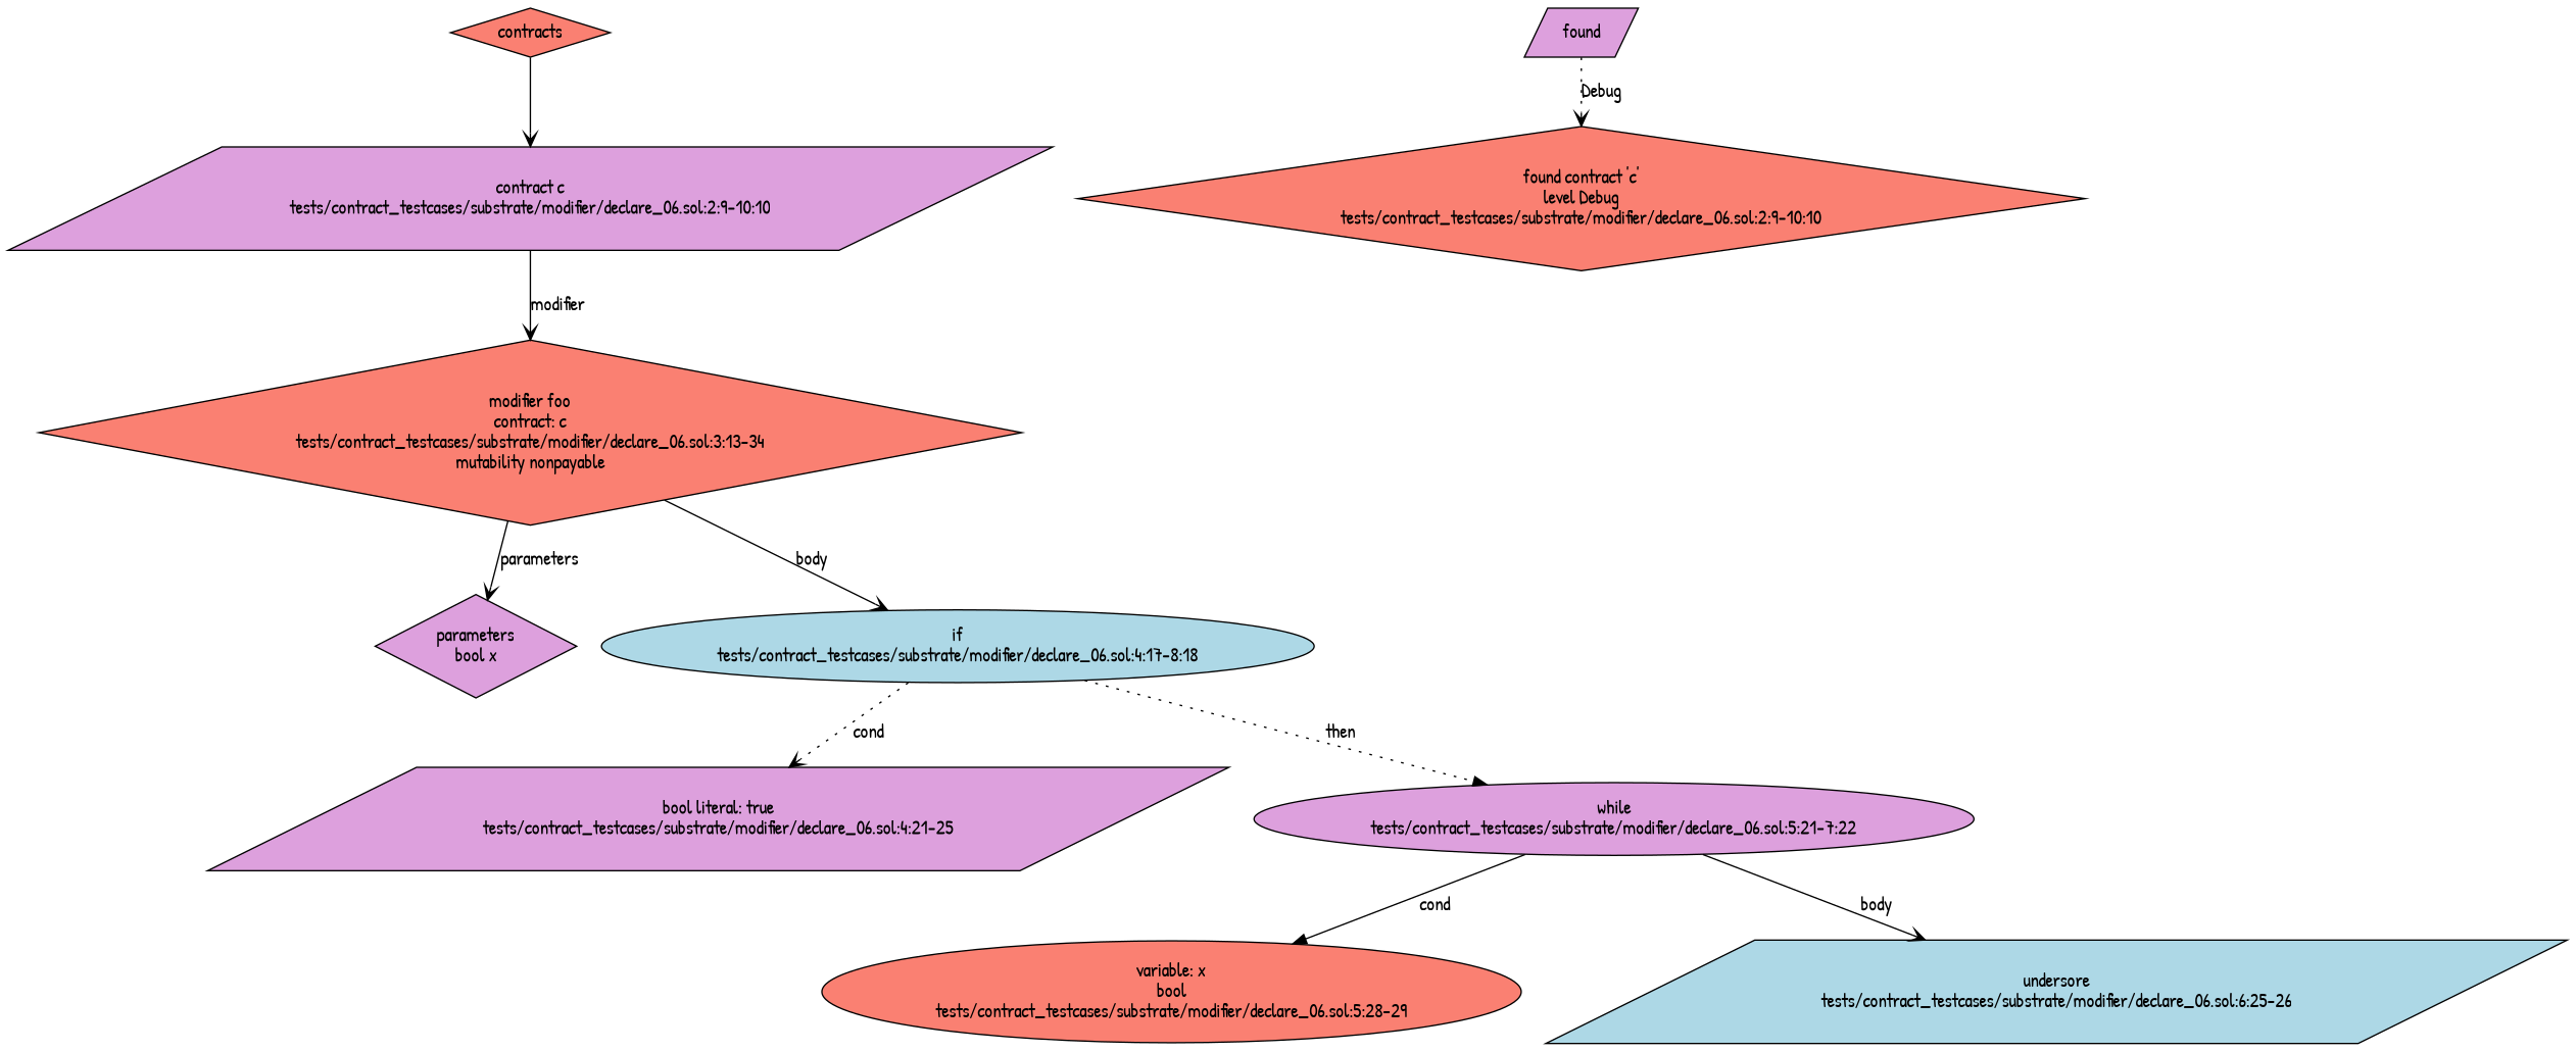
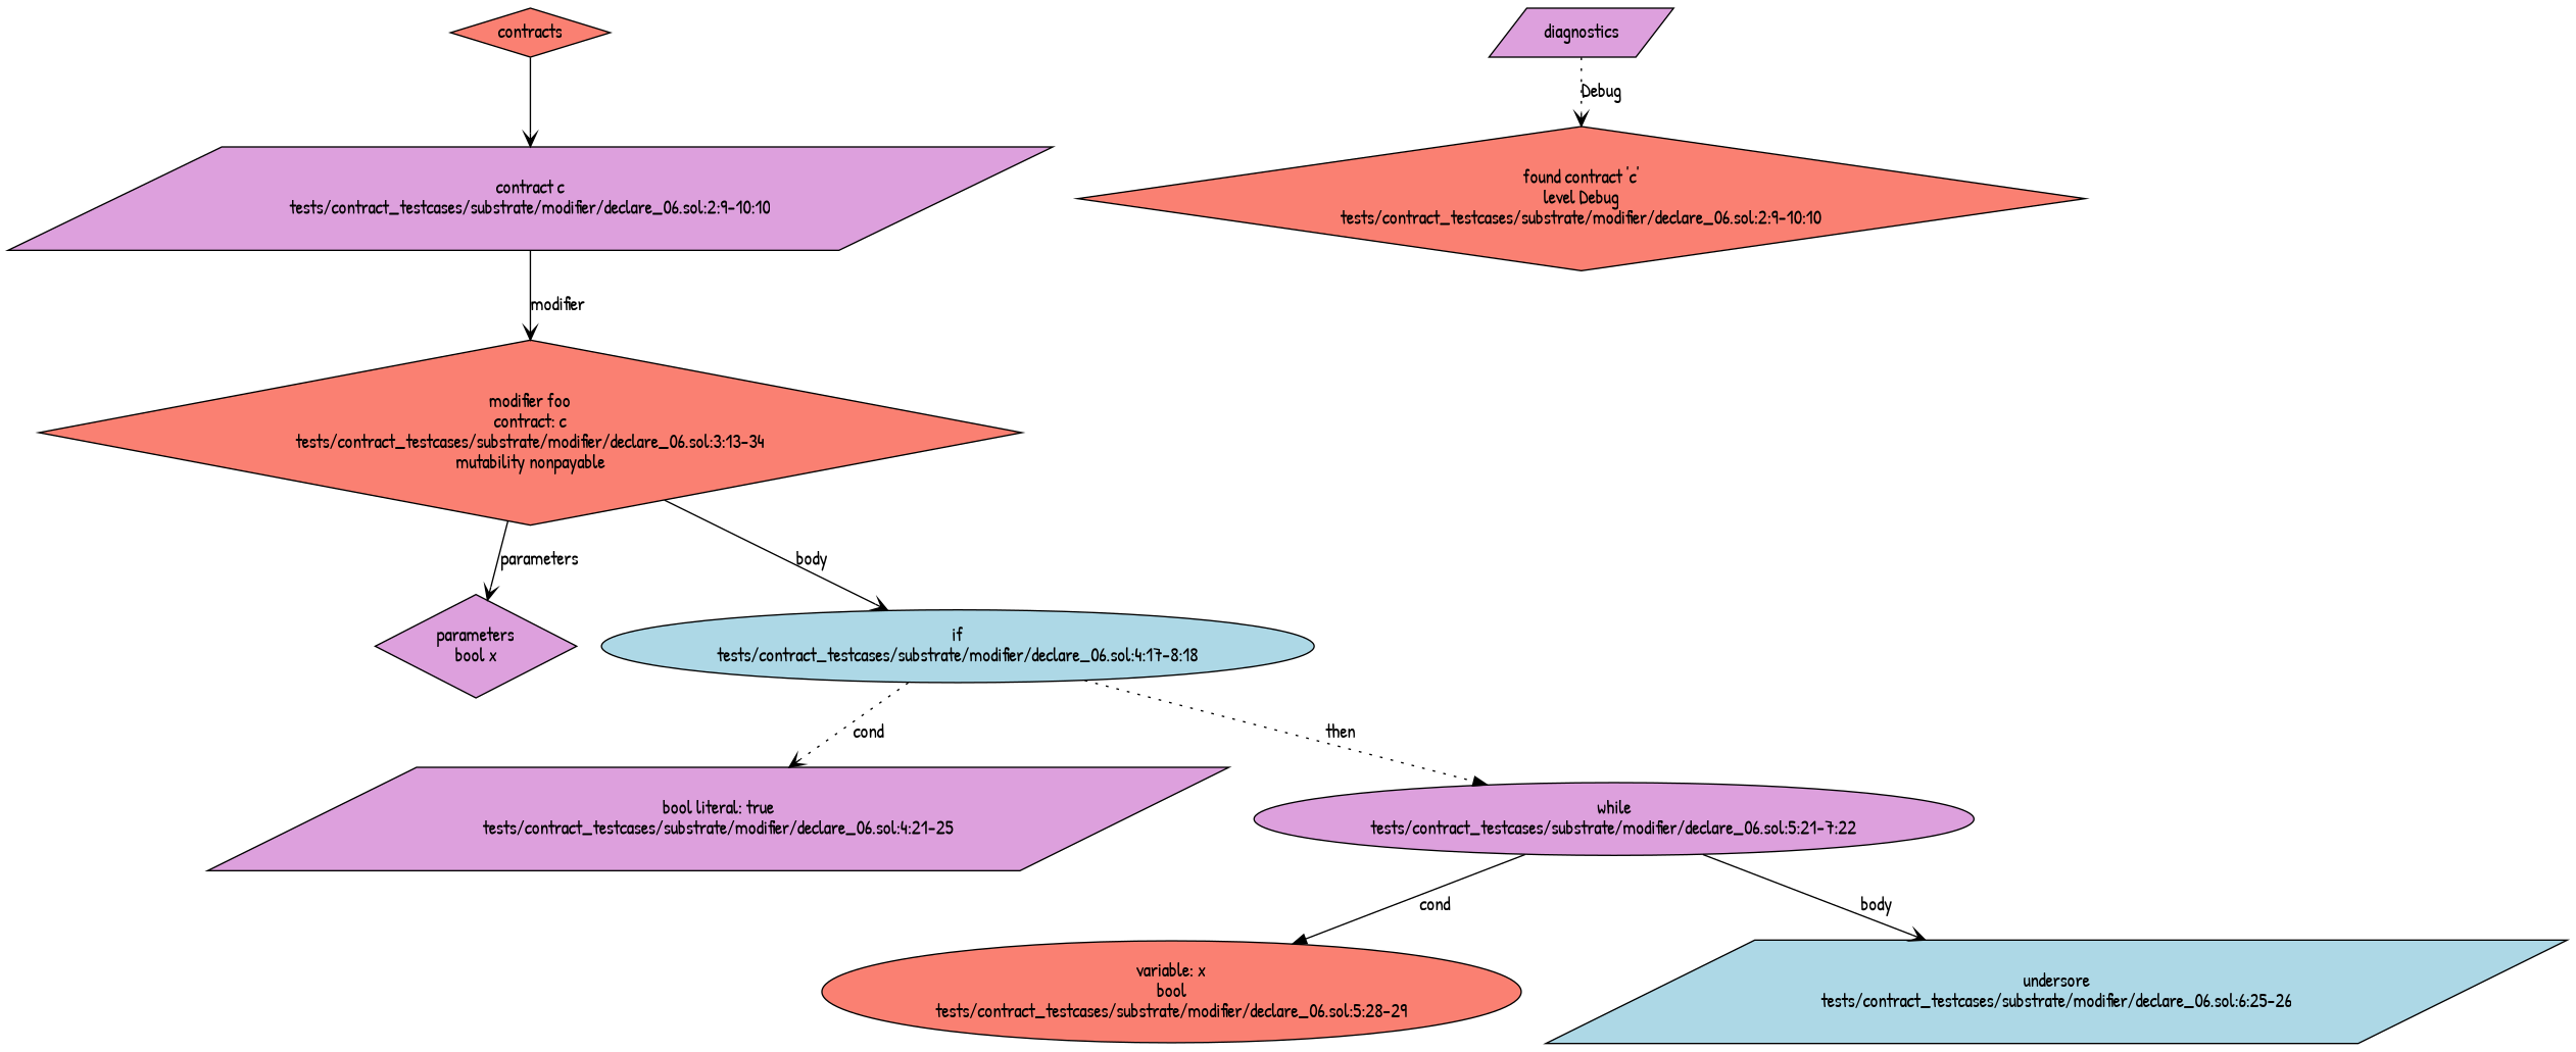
  strict digraph {
    fontname="Patrick Hand"
    node [style=filled fillcolor=plum shape=parallelogram fontname="Patrick Hand"]
    edge [style=solid arrowhead=vee fontname="Patrick Hand"]
    n1 [label="contract c\ntests/contract_testcases/substrate/modifier/declare_06.sol:2:9-10:10"]
    n2 [label="modifier foo\ncontract: c\ntests/contract_testcases/substrate/modifier/declare_06.sol:3:13-34\nmutability nonpayable" fillcolor=salmon shape=diamond]
    n3 [label="parameters\nbool x" shape=diamond]
    n4 [label="if\ntests/contract_testcases/substrate/modifier/declare_06.sol:4:17-8:18" fillcolor=lightblue shape=ellipse]
    n5 [label="bool literal: true\ntests/contract_testcases/substrate/modifier/declare_06.sol:4:21-25"]
    n6 [label="while\ntests/contract_testcases/substrate/modifier/declare_06.sol:5:21-7:22" shape=ellipse]
    n7 [label="variable: x\nbool\ntests/contract_testcases/substrate/modifier/declare_06.sol:5:28-29" fillcolor=salmon shape=ellipse]
    n8 [label="undersore\ntests/contract_testcases/substrate/modifier/declare_06.sol:6:25-26" fillcolor=lightblue]
    n9 [label="found contract 'c'\nlevel Debug\ntests/contract_testcases/substrate/modifier/declare_06.sol:2:9-10:10" fillcolor=salmon shape=diamond]
    contracts [fillcolor=salmon shape=diamond]
-   diagnostics [label=found]
+   diagnostics
    n1 -> n2 [label=modifier]
    n2 -> n3 [label=parameters]
    n2 -> n4 [label=body]
    n4 -> n5 [label=cond style=dotted]
    n4 -> n6 [label=then style=dotted arrowhead=normal]
    n6 -> n7 [label=cond arrowhead=normal]
    n6 -> n8 [label=body]
    contracts -> n1
    diagnostics -> n9 [label=Debug style=dotted]
  }
